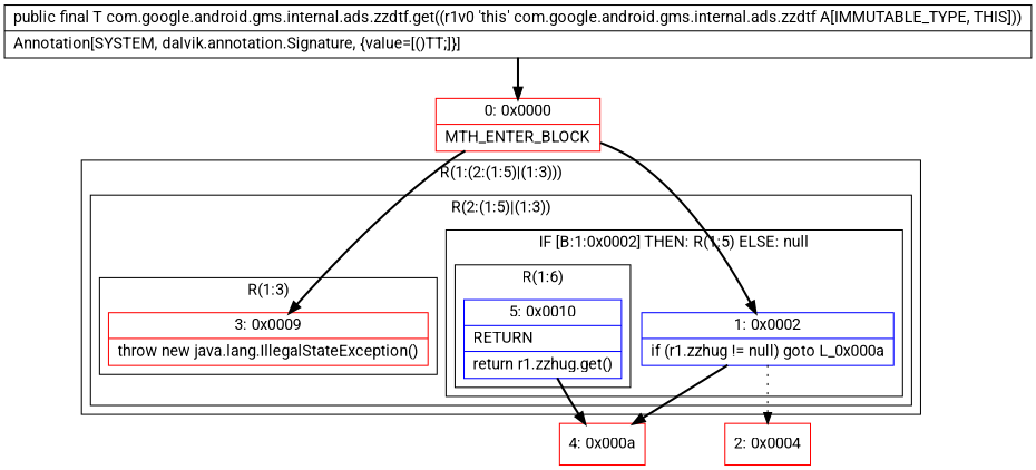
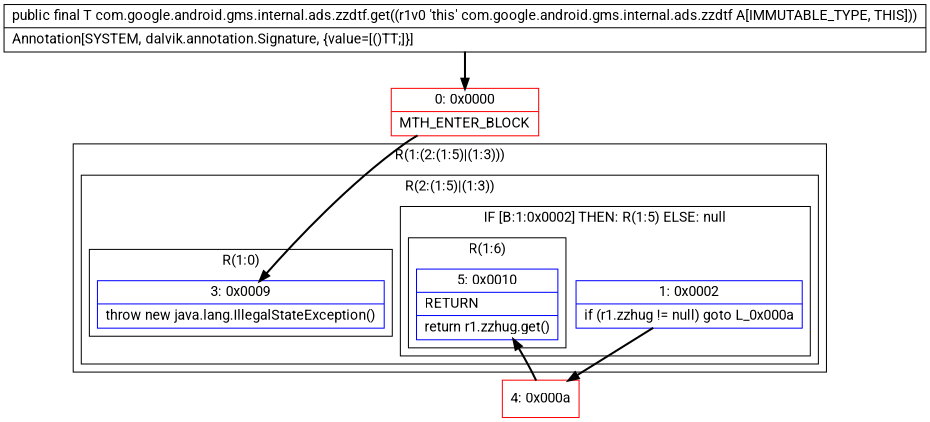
  digraph {
    fontname=Roboto
    node [color=blue fontname=Roboto shape=record]
    edge [fontname=Roboto style=bold]
    n1 [label="{5\:\ 0x0010|RETURN\l|return r1.zzhug.get()\l}"]
    n2 [label="{1\:\ 0x0002|if (r1.zzhug != null) goto L_0x000a\l}"]
-   n3 [color=red label="{3\:\ 0x0009|throw new java.lang.IllegalStateException()\l}"]
-   n4 [color=red label="{2\:\ 0x0004}"]
+   n3 [label="{3\:\ 0x0009|throw new java.lang.IllegalStateException()\l}"]
    n5 [color=red label="{4\:\ 0x000a}"]
    n6 [color=red label="{0\:\ 0x0000|MTH_ENTER_BLOCK\l}"]
    n7 [label="{public final T com.google.android.gms.internal.ads.zzdtf.get((r1v0 'this' com.google.android.gms.internal.ads.zzdtf A[IMMUTABLE_TYPE, THIS]))  | Annotation[SYSTEM, dalvik.annotation.Signature, \{value=[()TT;]\}]\l}" color=""]
    subgraph cluster_1 {
      label="R(1:(2:(1:5)|(1:3)))"
      subgraph cluster_2 {
        label="R(2:(1:5)|(1:3))"
        subgraph cluster_3 {
          label="IF [B:1:0x0002] THEN: R(1:5) ELSE: null"
          n2
          subgraph cluster_4 {
            label="R(1:6)"
            n1
          }
        }
        subgraph cluster_5 {
-         label="R(1:3)"
+         label="R(1:0)"
          n3
        }
      }
    }
-   n2 -> n4 [style=dotted]
    n2 -> n5
-   n1 -> n5
-   n6 -> n2
+   n5 -> n1
    n6 -> n3
    n7 -> n6
  }
